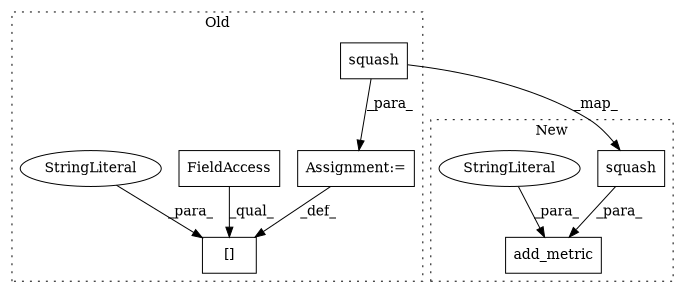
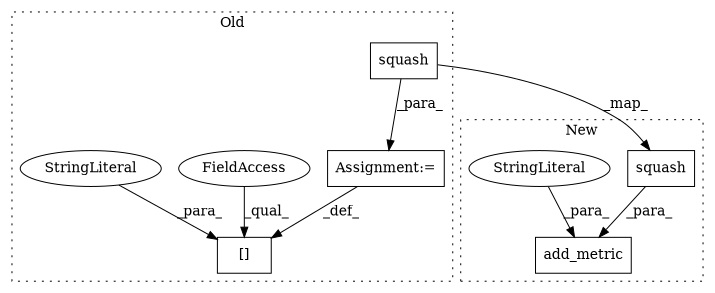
  digraph {
    node [a=32 l="7,1" shape=box]
    n1 [label=squash s="4927,4946"]
    n2 [a=2 l="13,1" label="[]" s="4885,4912"]
-   n3 [a=22 l=12 label=FieldAccess s=4885]
+   n3 [a=22 l=12 label=FieldAccess s=4885 shape=ellipse]
    n4 [a=7 l=1 label="Assignment:=" s=4913]
    n5 [a=45 l=14 label=StringLiteral s=4898 shape=ellipse]
    n6 [label=squash s="4928,4947"]
    n7 [l="11,1" label=add_metric s="4889,4948"]
    n8 [a=45 l=14 label=StringLiteral s=4900 shape=ellipse]
    subgraph cluster_1 {
      label=Old
      style=dotted
      n1
      n2
      n3
      n4
      n5
    }
    subgraph cluster_2 {
      label=New
      style=dotted
      n6
      n7
      n8
    }
    n1 -> n4 [label=_para_]
    n1 -> n6 [label=_map_]
    n3 -> n2 [label=_qual_]
    n4 -> n2 [label=_def_]
    n5 -> n2 [label=_para_]
    n6 -> n7 [label=_para_]
    n8 -> n7 [label=_para_]
  }
